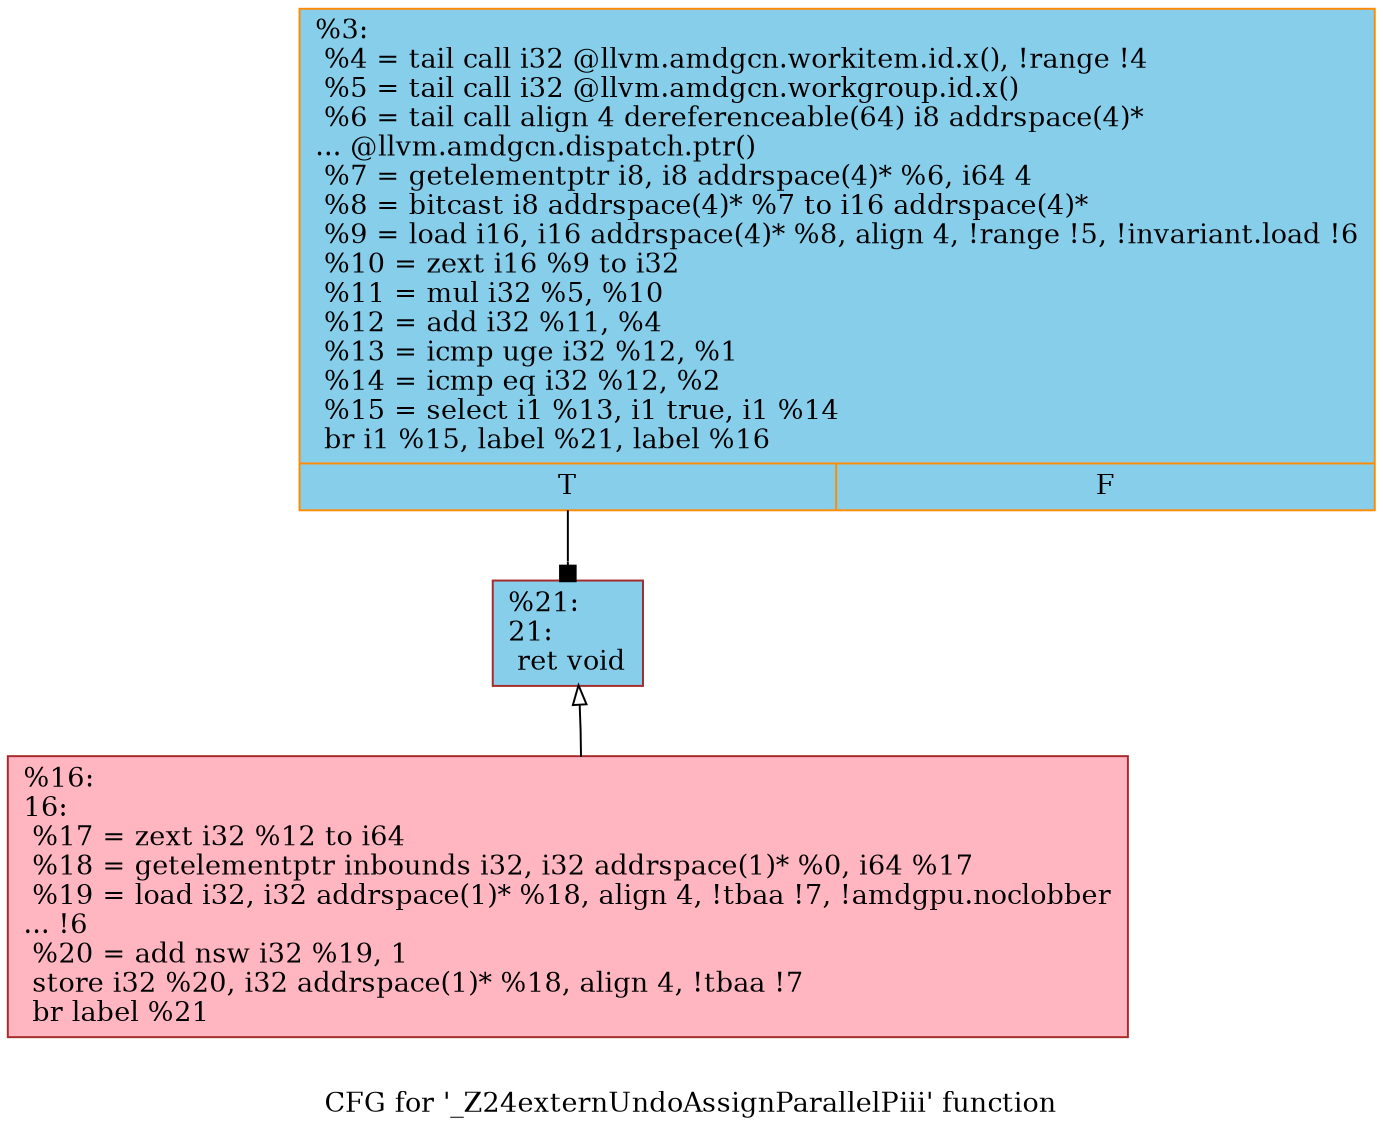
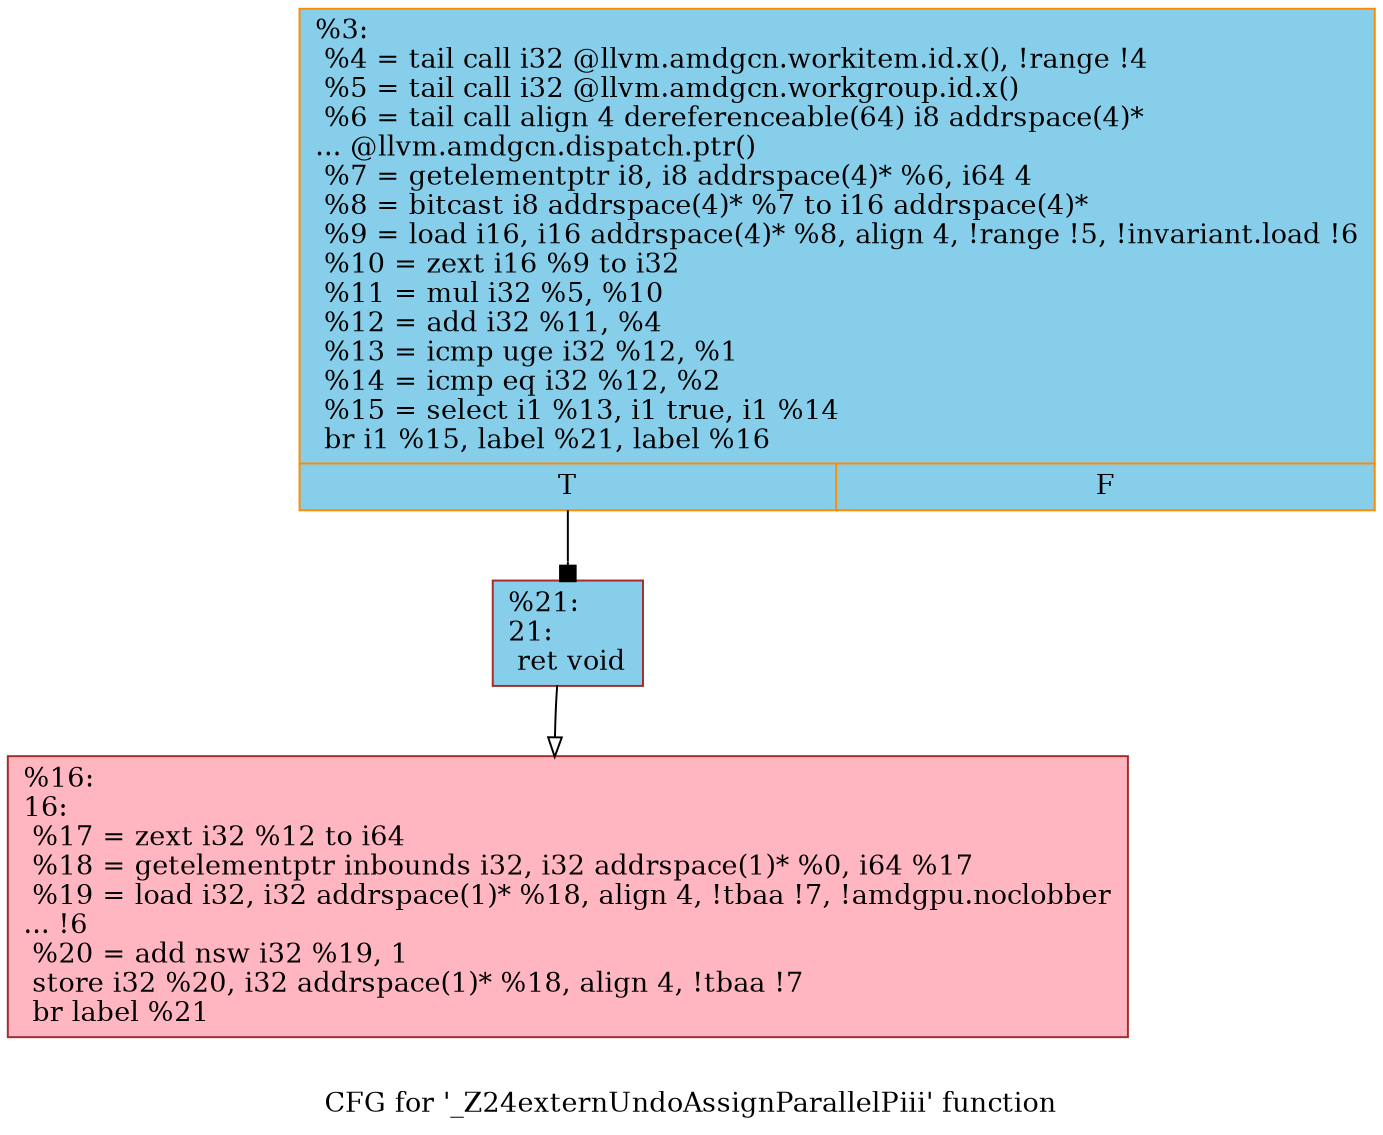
  digraph {
    label="CFG for '_Z24externUndoAssignParallelPiii' function"
    node [color=brown fillcolor=skyblue shape=record style=filled]
    n1 [color=darkorange label="{%3:\l  %4 = tail call i32 @llvm.amdgcn.workitem.id.x(), !range !4\l  %5 = tail call i32 @llvm.amdgcn.workgroup.id.x()\l  %6 = tail call align 4 dereferenceable(64) i8 addrspace(4)*\l... @llvm.amdgcn.dispatch.ptr()\l  %7 = getelementptr i8, i8 addrspace(4)* %6, i64 4\l  %8 = bitcast i8 addrspace(4)* %7 to i16 addrspace(4)*\l  %9 = load i16, i16 addrspace(4)* %8, align 4, !range !5, !invariant.load !6\l  %10 = zext i16 %9 to i32\l  %11 = mul i32 %5, %10\l  %12 = add i32 %11, %4\l  %13 = icmp uge i32 %12, %1\l  %14 = icmp eq i32 %12, %2\l  %15 = select i1 %13, i1 true, i1 %14\l  br i1 %15, label %21, label %16\l|{<s0>T|<s1>F}}"]
    n2 [label="{%21:\l21:                                               \l  ret void\l}"]
    n3 [fillcolor=lightpink label="{%16:\l16:                                               \l  %17 = zext i32 %12 to i64\l  %18 = getelementptr inbounds i32, i32 addrspace(1)* %0, i64 %17\l  %19 = load i32, i32 addrspace(1)* %18, align 4, !tbaa !7, !amdgpu.noclobber\l... !6\l  %20 = add nsw i32 %19, 1\l  store i32 %20, i32 addrspace(1)* %18, align 4, !tbaa !7\l  br label %21\l}"]
    n1 -> n2 [arrowhead=box tailport=s0]
-   n3 -> n2 [arrowhead=onormal]
+   n2 -> n3 [arrowhead=onormal]
  }
